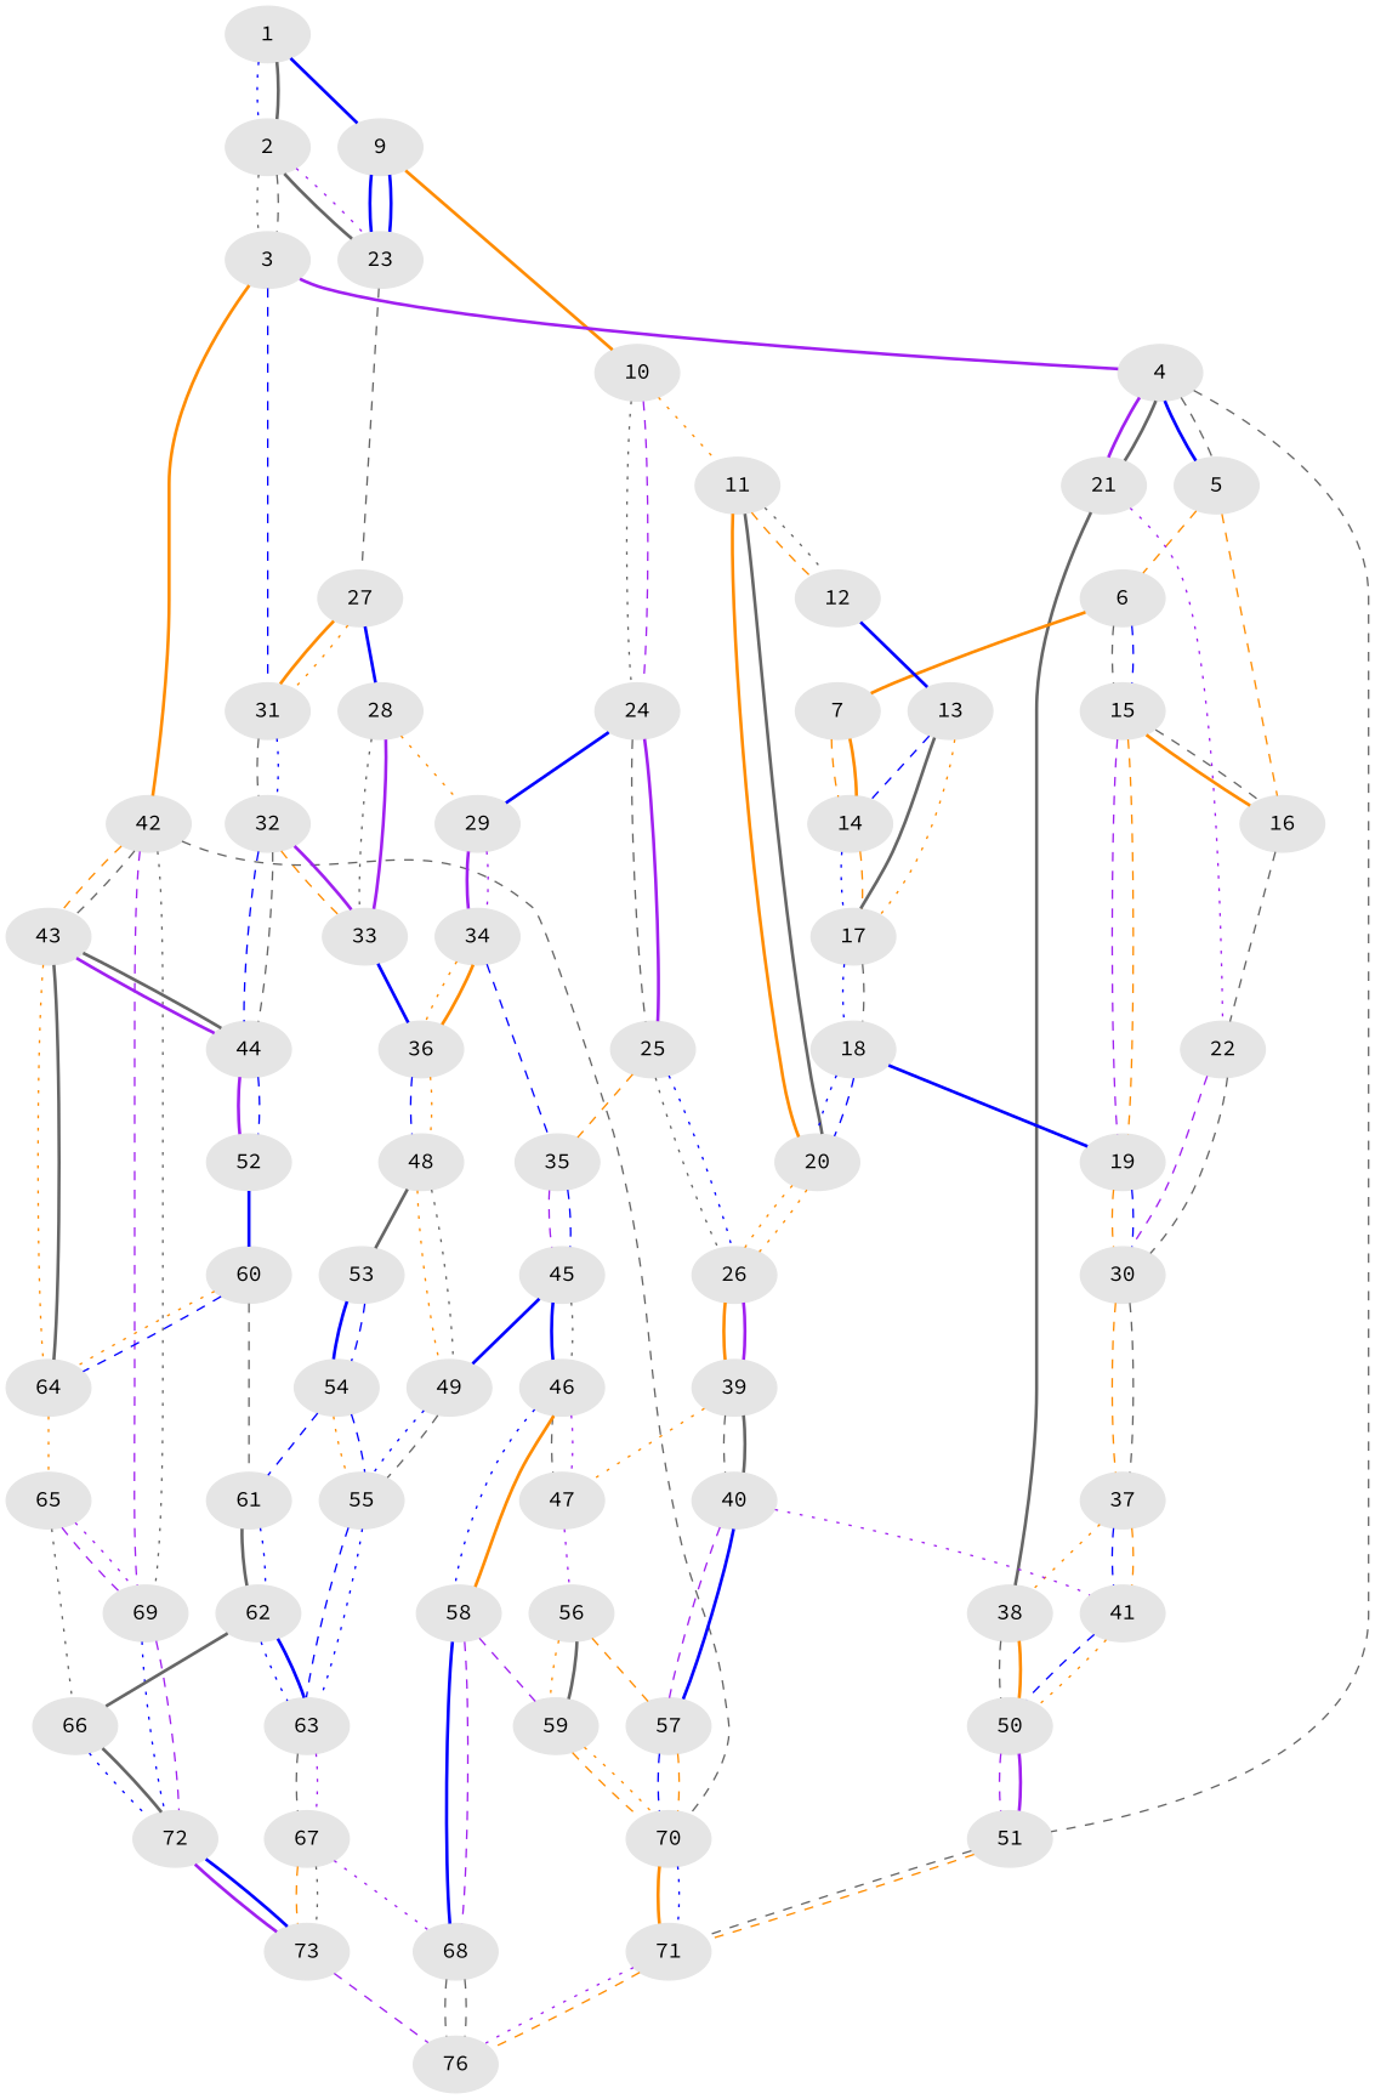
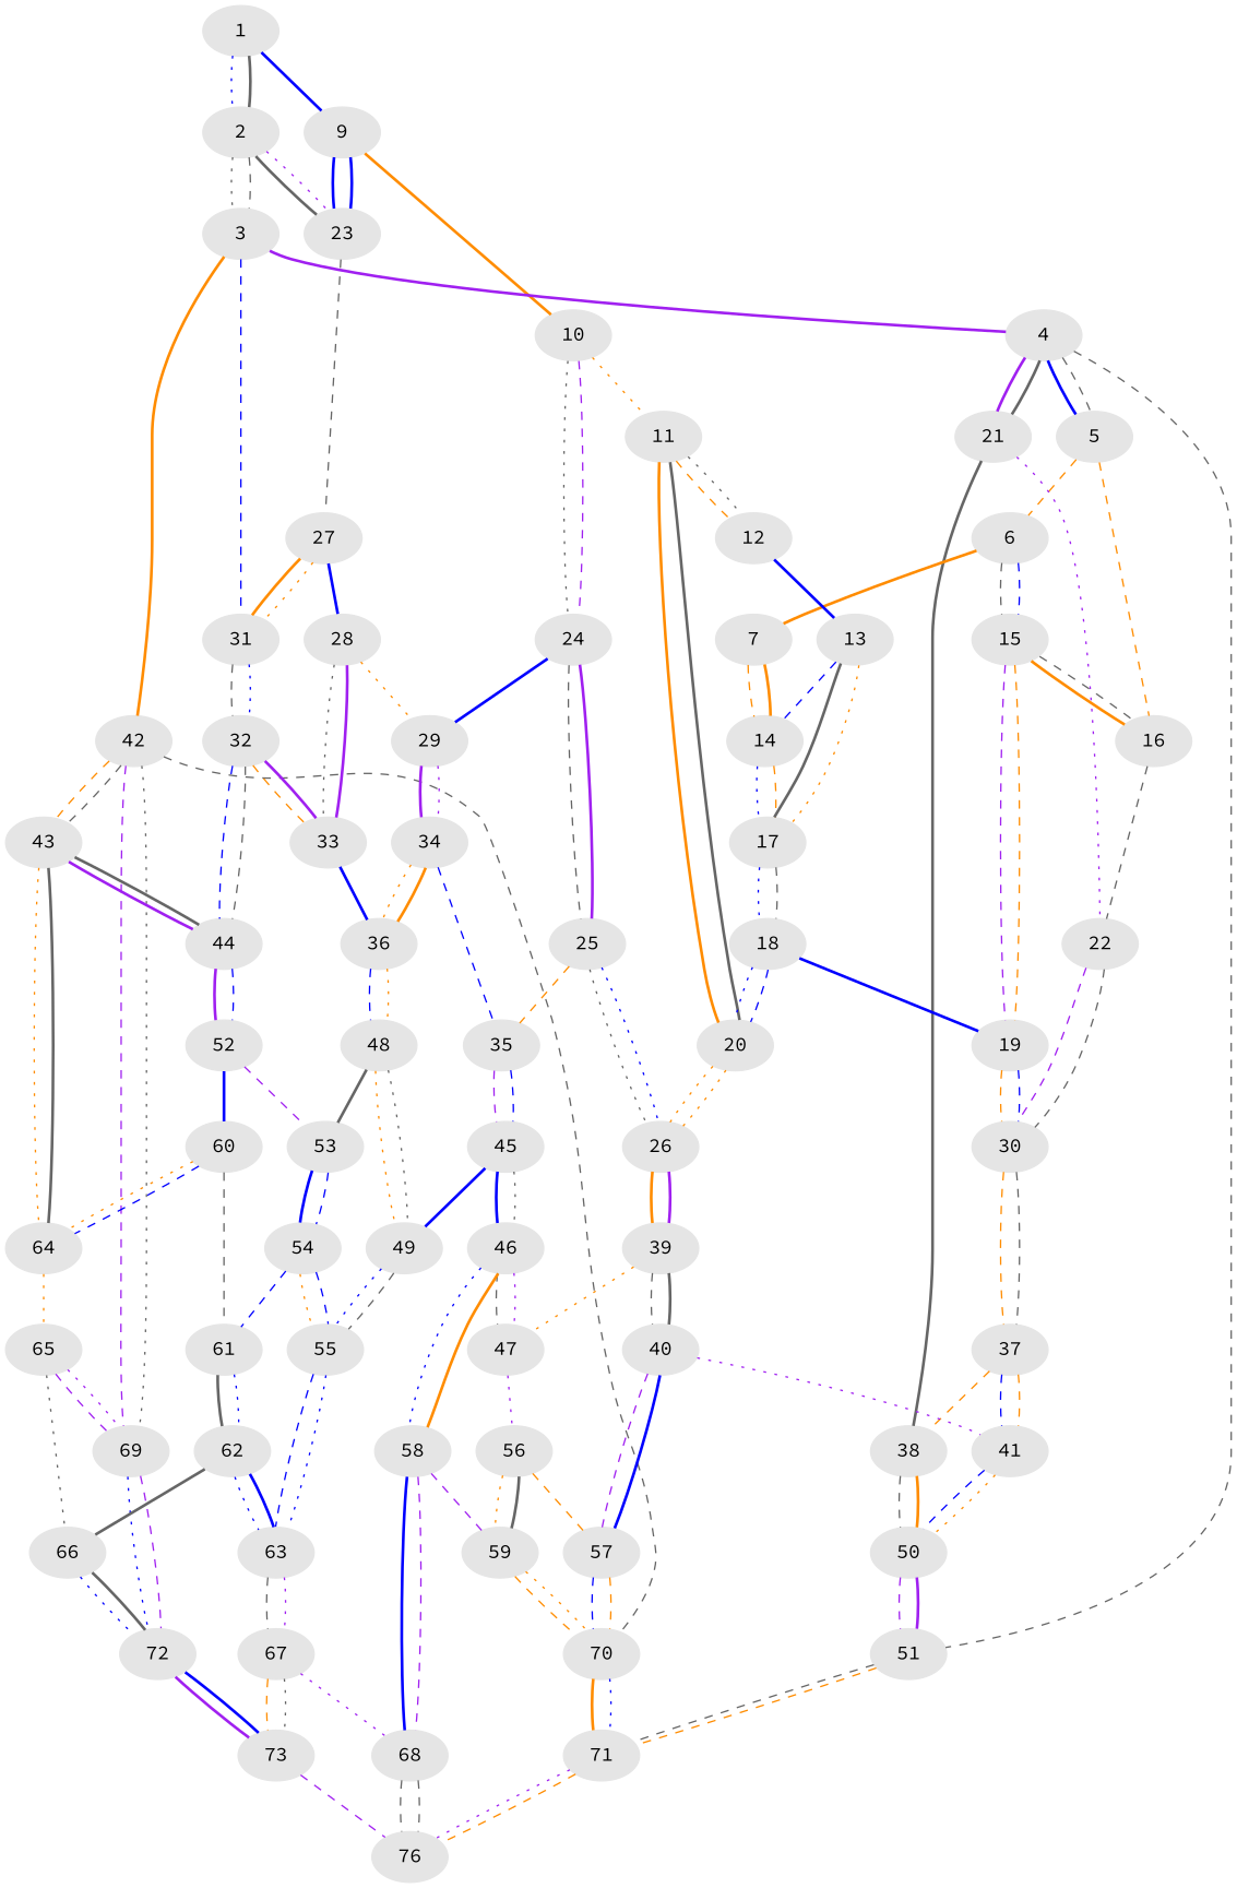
  graph {
    fontname="Source Code Pro"
    node [color=gray90 fontname="Source Code Pro" style=filled]
    edge [color=blue fontname="Source Code Pro" style=dashed]
    1
    2
    9
    3
    23
    10
    4
    31
    42
    27
    5
    21
    51
    32
    43
    69
    70
    6
    16
    22
    38
    71
    7
    15
    14
    19
    17
    12
    13
    11
    24
    20
    25
    29
    26
    18
    30
    37
    39
    50
    28
    35
    34
    45
    40
    47
    33
    36
    41
    44
    52
    48
    46
    49
    53
    57
    56
    64
    72
    65
    60
    58
    55
    59
    68
    54
    63
    n68 [label=76]
    61
    62
    67
    66
    73
    1 -- 2 [style=dotted]
    1 -- 2 [color=gray40 style=bold]
    1 -- 9 [style=bold]
    2 -- 3 [color=gray40 style=dotted]
    2 -- 3 [color=gray40]
    2 -- 23 [color=gray40 style=bold]
    2 -- 23 [color=purple style=dotted]
    9 -- 23 [style=bold]
    9 -- 23 [style=bold]
    9 -- 10 [color=darkorange style=bold]
    3 -- 4 [color=purple style=bold]
    3 -- 31
    3 -- 42 [color=darkorange style=bold]
    23 -- 27 [color=gray40]
    10 -- 11 [color=darkorange style=dotted]
    10 -- 24 [color=gray40 style=dotted]
    10 -- 24 [color=purple]
    4 -- 5 [style=bold]
    4 -- 5 [color=gray40]
    4 -- 21 [color=purple style=bold]
    4 -- 21 [color=gray40 style=bold]
    4 -- 51 [color=gray40]
    31 -- 32 [color=gray40]
    31 -- 32 [style=dotted]
    42 -- 43 [color=darkorange]
    42 -- 43 [color=gray40]
    42 -- 69 [color=purple]
    42 -- 69 [color=gray40 style=dotted]
    42 -- 70 [color=gray40]
    27 -- 31 [color=darkorange style=bold]
    27 -- 31 [color=darkorange style=dotted]
    27 -- 28 [style=bold]
    5 -- 6 [color=darkorange]
    5 -- 16 [color=darkorange]
    21 -- 22 [color=purple style=dotted]
    21 -- 38 [color=gray40 style=bold]
    51 -- 71 [color=gray40]
    51 -- 71 [color=darkorange]
    32 -- 33 [color=darkorange]
    32 -- 33 [color=purple style=bold]
    32 -- 44
    32 -- 44 [color=gray40]
    43 -- 44 [color=purple style=bold]
    43 -- 44 [color=gray40 style=bold]
    43 -- 64 [color=darkorange style=dotted]
    43 -- 64 [color=gray40 style=bold]
    69 -- 72 [style=dotted]
    69 -- 72 [color=purple]
    70 -- 71 [color=darkorange style=bold]
    70 -- 71 [style=dotted]
    6 -- 7 [color=darkorange style=bold]
    6 -- 15 [color=gray40]
    6 -- 15
    16 -- 22 [color=gray40]
    22 -- 30 [color=purple]
    22 -- 30 [color=gray40]
    38 -- 50 [color=gray40]
    38 -- 50 [color=darkorange style=bold]
    71 -- n68 [color=purple style=dotted]
    71 -- n68 [color=darkorange]
    7 -- 14 [color=darkorange]
    7 -- 14 [color=darkorange style=bold]
    15 -- 16 [color=darkorange style=bold]
    15 -- 16 [color=gray40]
    15 -- 19 [color=purple]
    15 -- 19 [color=darkorange]
    14 -- 17 [style=dotted]
    14 -- 17 [color=darkorange]
    19 -- 30 [color=darkorange]
    19 -- 30
    17 -- 18 [style=dotted]
    17 -- 18 [color=gray40]
    12 -- 13 [style=bold]
    13 -- 14
    13 -- 17 [color=gray40 style=bold]
    13 -- 17 [color=darkorange style=dotted]
    11 -- 12 [color=darkorange]
    11 -- 12 [color=gray40 style=dotted]
    11 -- 20 [color=darkorange style=bold]
    11 -- 20 [color=gray40 style=bold]
    24 -- 25 [color=gray40]
    24 -- 25 [color=purple style=bold]
    24 -- 29 [style=bold]
    20 -- 26 [color=darkorange style=dotted]
    20 -- 26 [color=darkorange style=dotted]
    25 -- 26 [color=gray40 style=dotted]
    25 -- 26 [style=dotted]
    25 -- 35 [color=darkorange]
    29 -- 34 [color=purple style=bold]
    29 -- 34 [color=purple style=dotted]
    26 -- 39 [color=darkorange style=bold]
    26 -- 39 [color=purple style=bold]
    18 -- 19 [style=bold]
    18 -- 20 [style=dotted]
    18 -- 20
    30 -- 37 [color=darkorange]
    30 -- 37 [color=gray40]
-   37 -- 38 [color=darkorange style=dotted]
+   37 -- 38 [color=darkorange]
    37 -- 41
    37 -- 41 [color=darkorange]
    39 -- 40 [color=gray40]
    39 -- 40 [color=gray40 style=bold]
    39 -- 47 [color=darkorange style=dotted]
    50 -- 51 [color=purple]
    50 -- 51 [color=purple style=bold]
    28 -- 29 [color=darkorange style=dotted]
    28 -- 33 [color=gray40 style=dotted]
    28 -- 33 [color=purple style=bold]
    35 -- 45 [color=purple]
    35 -- 45
    34 -- 35
    34 -- 36 [color=darkorange style=dotted]
    34 -- 36 [color=darkorange style=bold]
    45 -- 46 [style=bold]
    45 -- 46 [color=gray40 style=dotted]
    45 -- 49 [style=bold]
    40 -- 41 [color=purple style=dotted]
    40 -- 57 [color=purple]
    40 -- 57 [style=bold]
    47 -- 56 [color=purple style=dotted]
    33 -- 36 [style=bold]
    36 -- 48
    36 -- 48 [color=darkorange style=dotted]
    41 -- 50
    41 -- 50 [color=darkorange style=dotted]
    44 -- 52 [color=purple style=bold]
    44 -- 52
+   52 -- 53 [color=purple]
    52 -- 60 [style=bold]
    48 -- 49 [color=darkorange style=dotted]
    48 -- 49 [color=gray40 style=dotted]
    48 -- 53 [color=gray40 style=bold]
    46 -- 47 [color=gray40]
    46 -- 47 [color=purple style=dotted]
    46 -- 58 [style=dotted]
    46 -- 58 [color=darkorange style=bold]
    49 -- 55 [style=dotted]
    49 -- 55 [color=gray40]
    53 -- 54 [style=bold]
    53 -- 54
    57 -- 70
    57 -- 70 [color=darkorange]
    56 -- 57 [color=darkorange]
    56 -- 59 [color=darkorange style=dotted]
    56 -- 59 [color=gray40 style=bold]
    64 -- 65 [color=darkorange style=dotted]
    72 -- 73 [color=purple style=bold]
    72 -- 73 [style=bold]
    65 -- 69 [color=purple]
    65 -- 69 [color=purple style=dotted]
    65 -- 66 [color=gray40 style=dotted]
    60 -- 64 [color=darkorange style=dotted]
    60 -- 64
    60 -- 61 [color=gray40]
    58 -- 59 [color=purple]
    58 -- 68 [style=bold]
    58 -- 68 [color=purple]
    55 -- 63
    55 -- 63 [style=dotted]
    59 -- 70 [color=darkorange]
    59 -- 70 [color=darkorange style=dotted]
    68 -- n68 [color=gray40]
    68 -- n68 [color=gray40]
    54 -- 55 [color=darkorange style=dotted]
    54 -- 55
    54 -- 61
    63 -- 67 [color=gray40]
    63 -- 67 [color=purple style=dotted]
    61 -- 62 [color=gray40 style=bold]
    61 -- 62 [style=dotted]
    62 -- 63 [style=dotted]
    62 -- 63 [style=bold]
    62 -- 66 [color=gray40 style=bold]
    67 -- 68 [color=purple style=dotted]
    67 -- 73 [color=darkorange]
    67 -- 73 [color=gray40 style=dotted]
    66 -- 72 [style=dotted]
    66 -- 72 [color=gray40 style=bold]
    73 -- n68 [color=purple]
  }
